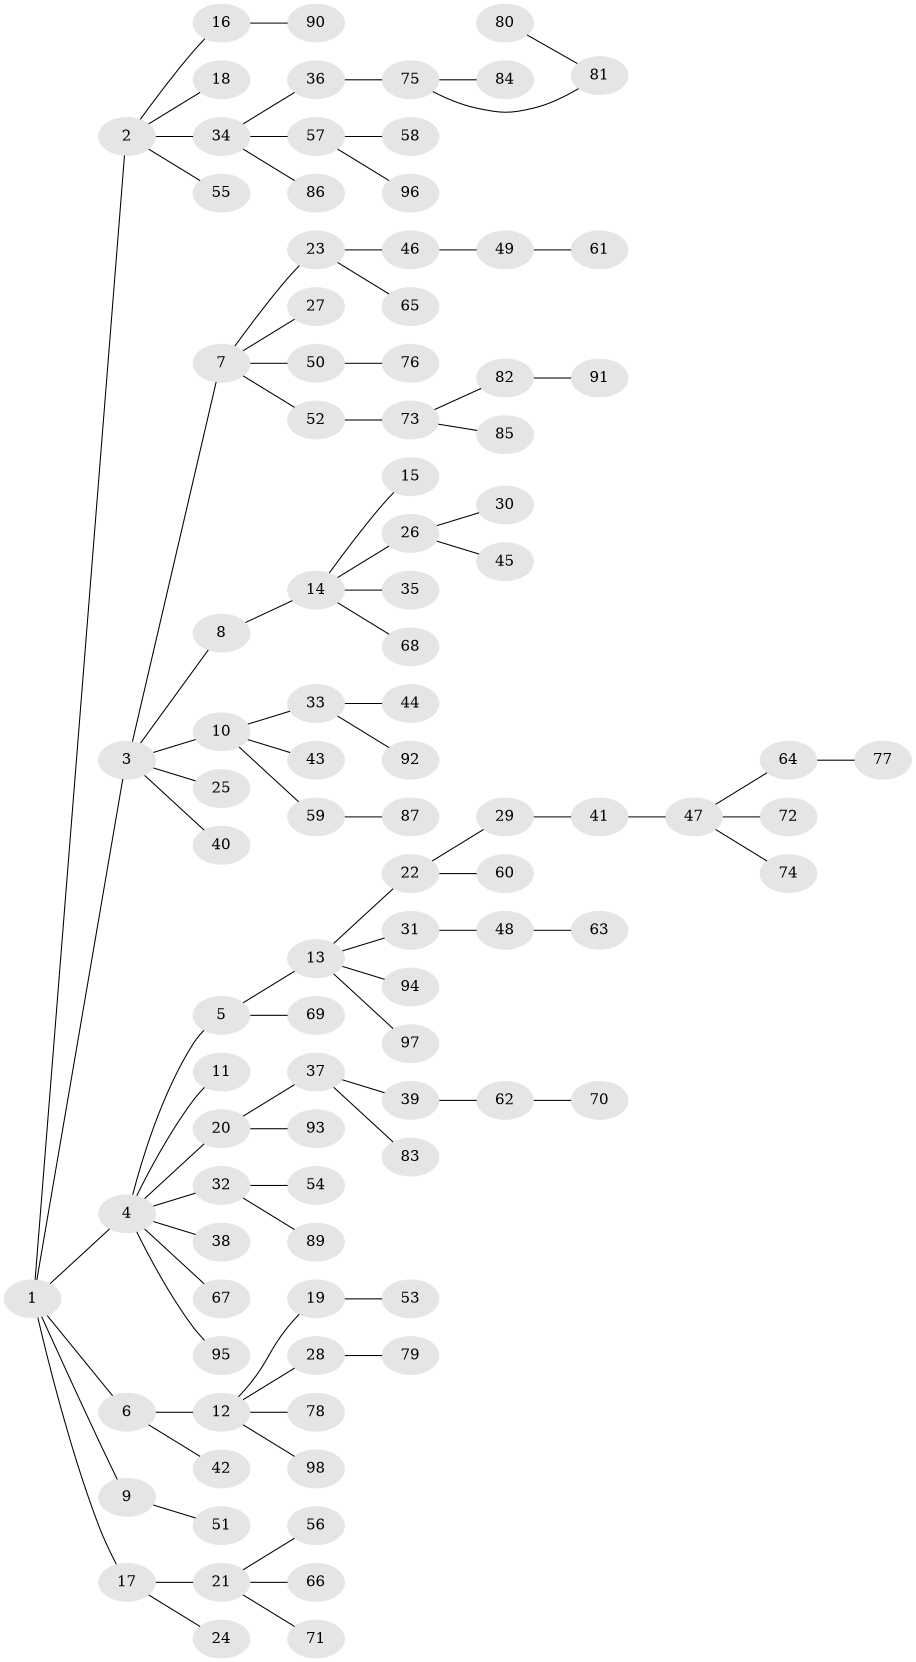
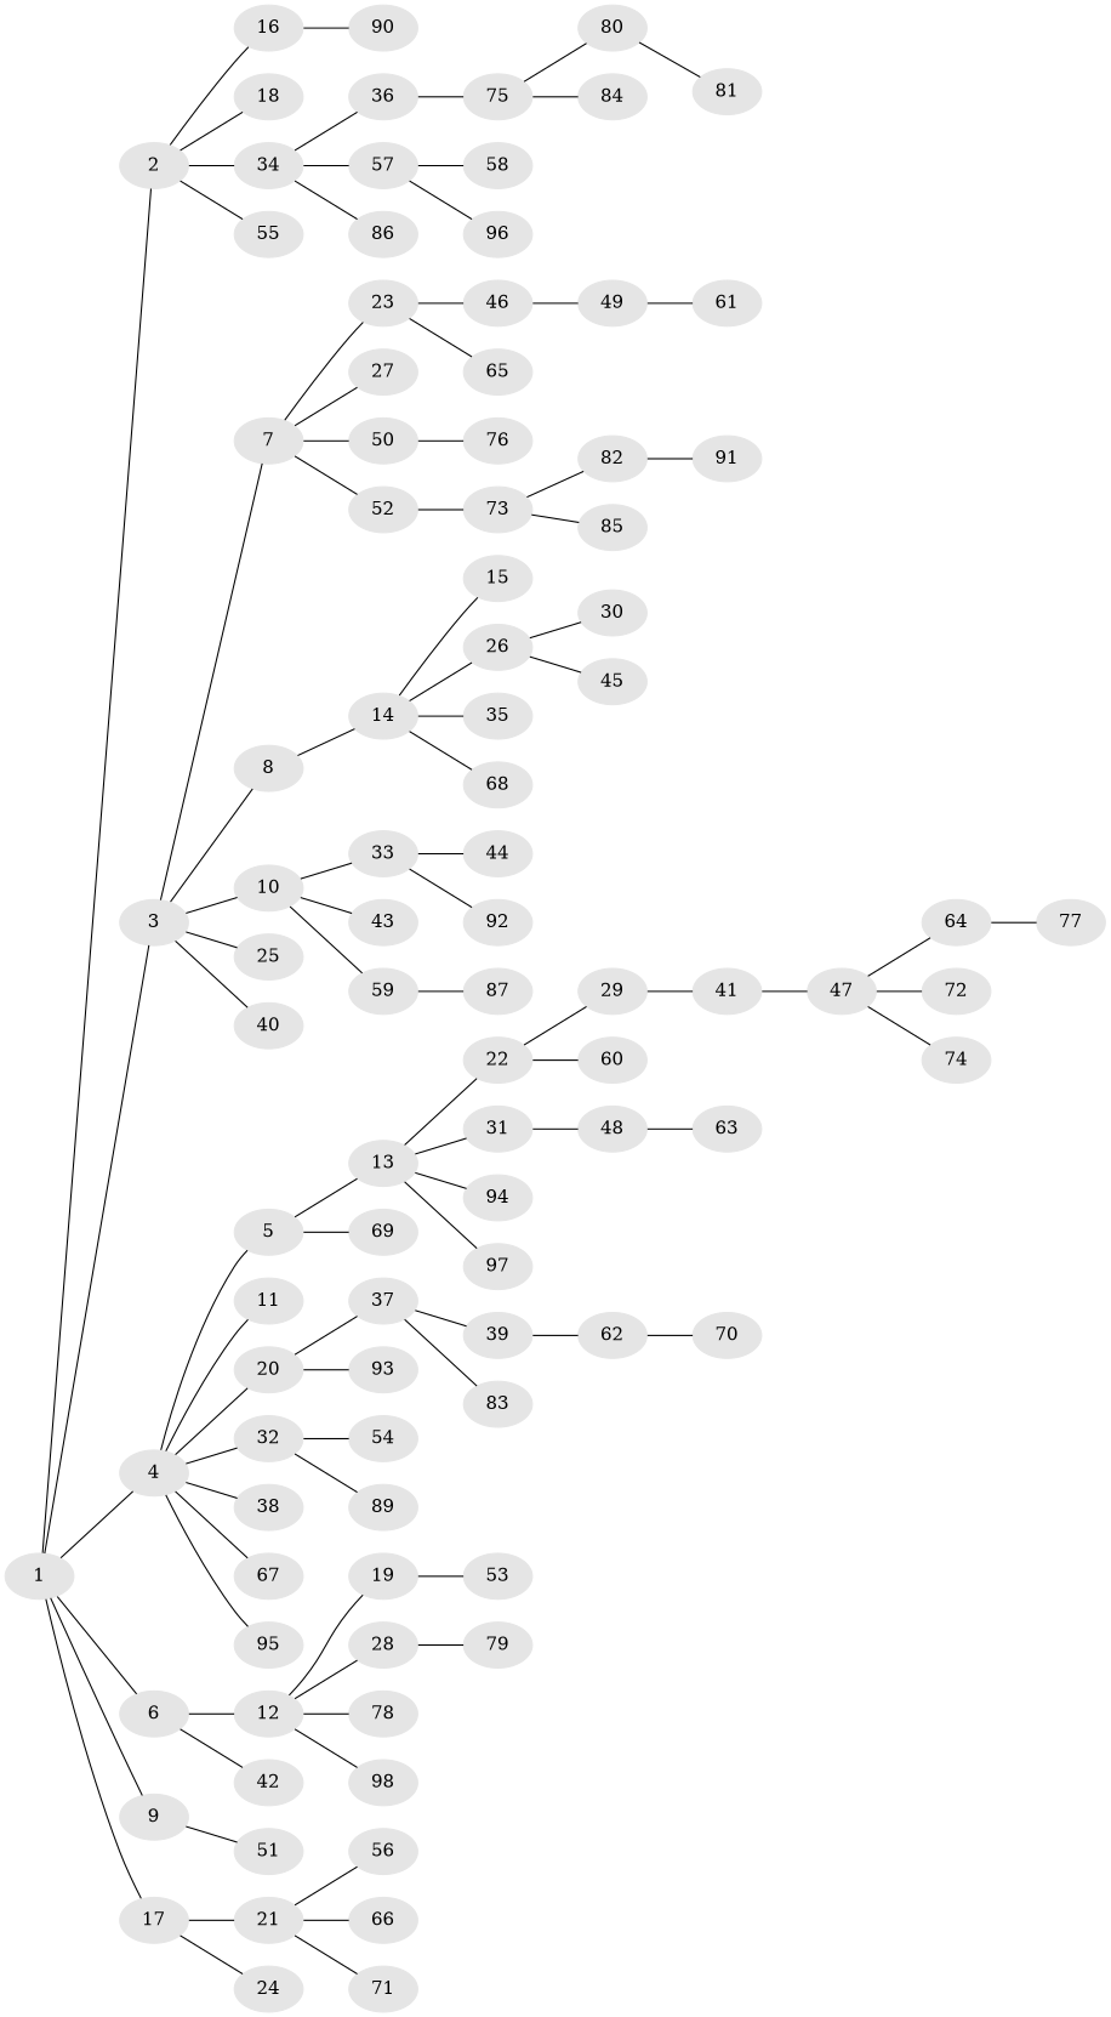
  graph {
    rankdir=LR
    node [color=gray90 style=filled]
    1
    2
    3
    4
    6
    9
    17
    16
    18
    34
    55
    7
    8
    10
    25
    40
    5
    11
    20
    32
    38
    67
    95
    12
    42
    51
    21
    24
    90
    36
    57
    86
    23
    27
    50
    52
    14
    33
    43
    59
    13
    69
    37
    93
    54
    89
    22
    31
    94
    97
    19
    28
    78
    98
    46
    65
    76
    73
    15
    26
    35
    68
    56
    66
    71
    44
    92
    87
    53
    79
    29
    60
    48
    30
    45
    39
    83
    41
    49
    47
    63
    75
    58
    96
    80
    84
    62
    70
    64
    72
    74
    61
    77
    82
    85
    91
    81
    1 -- 2
    1 -- 3
    1 -- 4
    1 -- 6
    1 -- 9
    1 -- 17
    2 -- 16
    2 -- 18
    2 -- 34
    2 -- 55
    3 -- 7
    3 -- 8
    3 -- 10
    3 -- 25
    3 -- 40
    4 -- 5
    4 -- 11
    4 -- 20
    4 -- 32
    4 -- 38
    4 -- 67
    4 -- 95
    6 -- 12
    6 -- 42
    9 -- 51
    17 -- 21
    17 -- 24
    16 -- 90
    34 -- 36
    34 -- 57
    34 -- 86
    7 -- 23
    7 -- 27
    7 -- 50
    7 -- 52
    8 -- 14
    10 -- 33
    10 -- 43
    10 -- 59
    5 -- 13
    5 -- 69
    20 -- 37
    20 -- 93
    32 -- 54
    32 -- 89
    12 -- 19
    12 -- 28
    12 -- 78
    12 -- 98
    21 -- 56
    21 -- 66
    21 -- 71
    36 -- 75
    57 -- 58
    57 -- 96
    23 -- 46
    23 -- 65
    50 -- 76
    52 -- 73
    14 -- 15
    14 -- 26
    14 -- 35
    14 -- 68
    33 -- 44
    33 -- 92
    59 -- 87
    13 -- 22
    13 -- 31
    13 -- 94
    13 -- 97
    37 -- 39
    37 -- 83
    22 -- 29
    22 -- 60
    31 -- 48
    19 -- 53
    28 -- 79
    46 -- 49
    73 -- 82
    73 -- 85
    26 -- 30
    26 -- 45
    29 -- 41
    48 -- 63
    39 -- 62
    41 -- 47
    49 -- 61
    47 -- 64
    47 -- 72
    47 -- 74
-   75 -- 81
+   75 -- 80
    75 -- 84
    80 -- 81
    62 -- 70
    64 -- 77
    82 -- 91
  }
